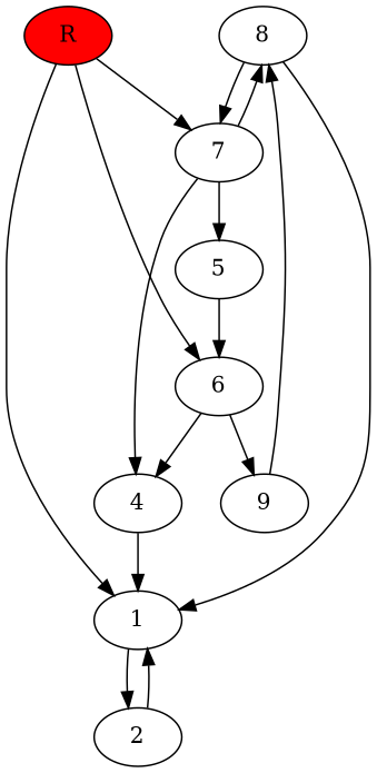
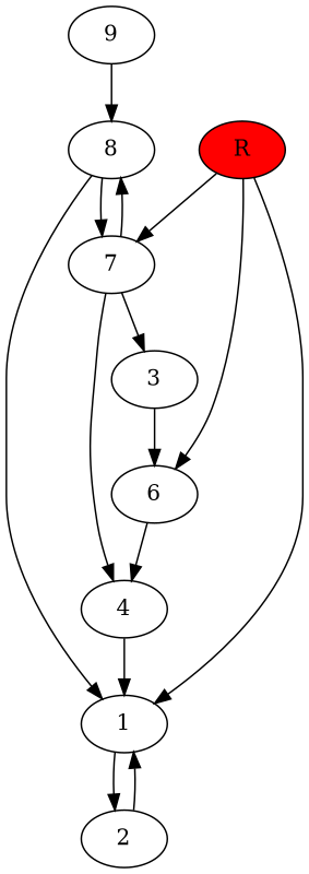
  digraph {
    1
    2
    n3 [label=9]
    8
    7
    4
-   5
+   5 [label=3]
    6
    R [fillcolor="#ff0000" style=filled]
    1 -> 2
    2 -> 1
    n3 -> 8
    8 -> 1
    8 -> 7
    7 -> 8
    7 -> 4
    7 -> 5
    4 -> 1
    5 -> 6
-   6 -> n3
    6 -> 4
    R -> 1
    R -> 7
    R -> 6
  }
